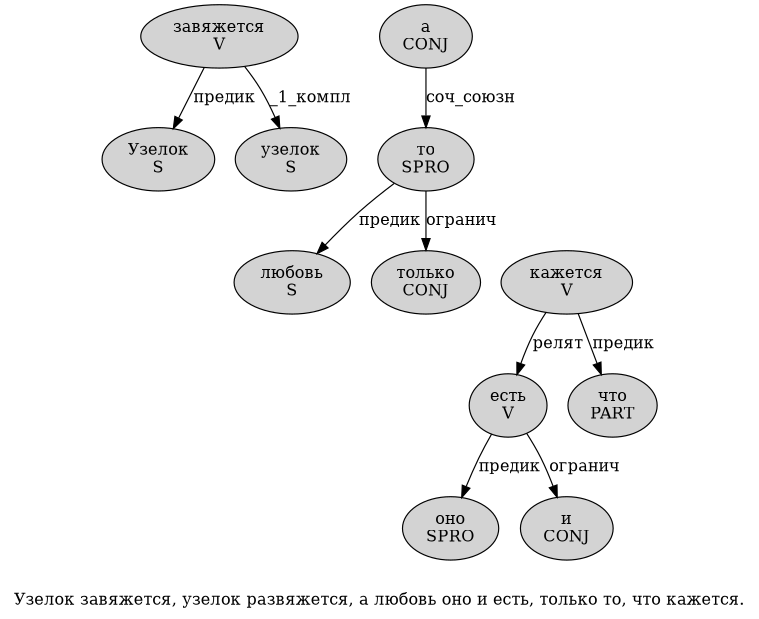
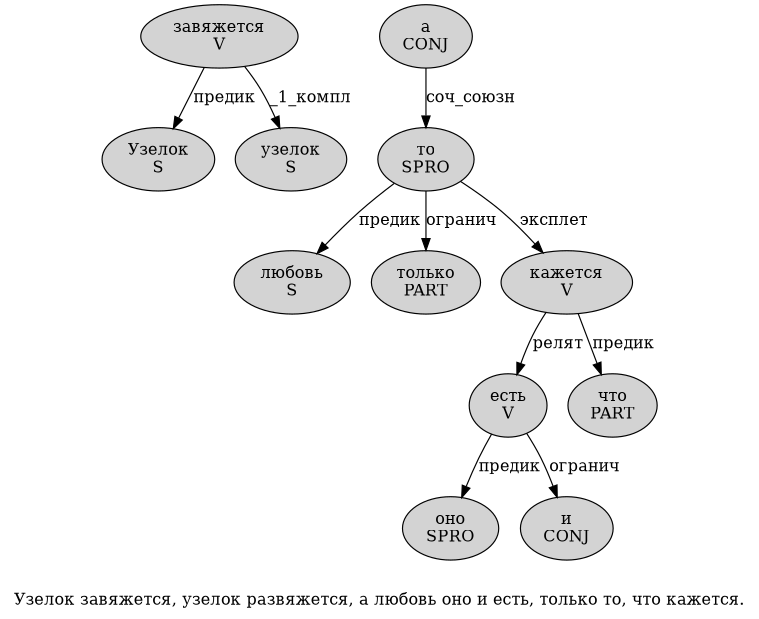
  digraph {
    label="Узелок завяжется, узелок развяжется, а любовь оно и есть, только то, что кажется."
    node [fillcolor=lightgray penwidth=1 shape=ellipse style=filled]
    n1 [label="Узелок\nS"]
    n2 [label="завяжется\nV"]
    n3 [label="узелок\nS"]
    n4 [label="а\nCONJ"]
    n5 [label="то\nSPRO"]
    n6 [label="любовь\nS"]
-   n7 [label="только\nCONJ"]
+   n7 [label="только\nPART"]
    n8 [label="кажется\nV"]
    n9 [label="есть\nV"]
    n10 [label="оно\nSPRO"]
    n11 [label="и\nCONJ"]
    n12 [label="что\nPART"]
    n2 -> n1 [label="предик"]
    n2 -> n3 [label="_1_компл"]
    n4 -> n5 [label="соч_союзн"]
    n5 -> n6 [label="предик"]
    n5 -> n7 [label="огранич"]
+   n5 -> n8 [label="эксплет"]
    n8 -> n9 [label="релят"]
    n8 -> n12 [label="предик"]
    n9 -> n10 [label="предик"]
    n9 -> n11 [label="огранич"]
  }
